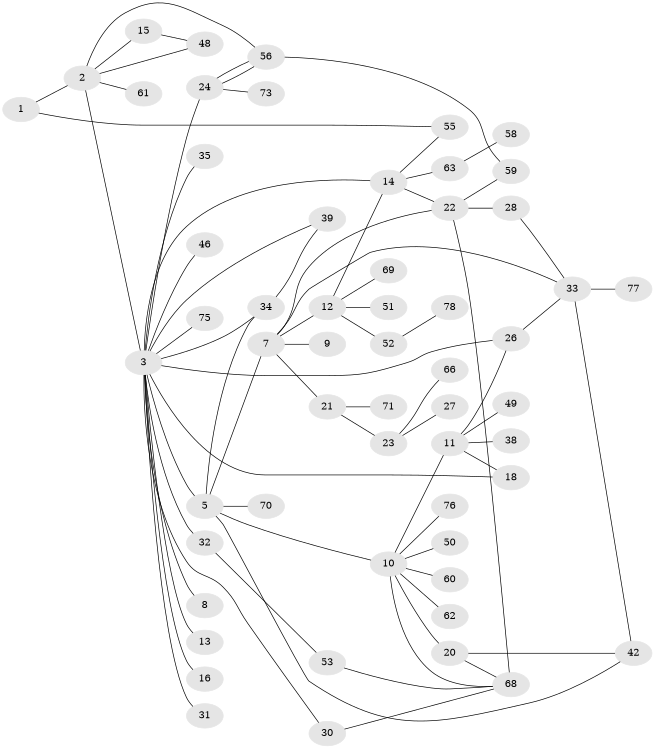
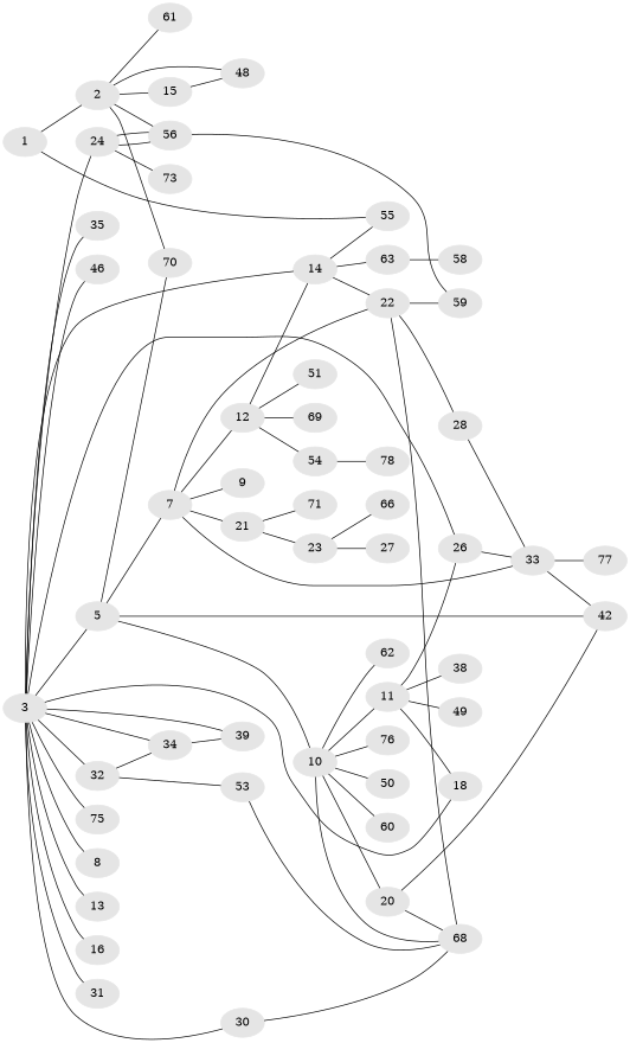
  graph {
    fontname="DejaVu Serif"
    rankdir=LR
    node [color=gray90 fontname="DejaVu Serif" style=filled]
    edge [fontname="DejaVu Serif"]
    1 [super="+6"]
    2 [super="+4"]
    55 [super="+64"]
    3 [super="+25"]
    15
    48
    56
    61
    5 [super="+72"]
    8
    13 [super="+45"]
    14 [super="+41"]
    16
    18
    24 [super="+44"]
    26
    30
    31
    32 [super="+36"]
    34 [super="+43"]
    35
    39
    46
    75
    59
    7 [super="+37"]
    10 [super="+40"]
    42
    70
    22 [super="+67"]
    63
    73
    33 [super="+74"]
    68 [super="+79"]
    53
    9
    12 [super="+47"]
    21 [super="+65"]
    11 [super="+19"]
    20
    50
    60
    62
    76
    51
-   52 [super="+57"]
+   52 [super="+57" label=54]
    69
    23 [super="+54"]
    71
    28
    77
    38
    49
    78
    58
    27
    66
    1 -- 2
    1 -- 55
-   2 -- 3
+   2 -- 70
    2 -- 15
    2 -- 48
    2 -- 56
    2 -- 61
    3 -- 5
    3 -- 8
    3 -- 13
    3 -- 14 [weight=2]
    3 -- 16
    3 -- 18
    3 -- 24
    3 -- 26
    3 -- 30
    3 -- 31
    3 -- 32
    3 -- 34
    3 -- 35
    3 -- 39
    3 -- 46
    3 -- 75
    15 -- 48
    56 -- 59
    5 -- 7
    5 -- 10
    5 -- 42
    5 -- 70
    14 -- 55
    14 -- 22
    14 -- 63
    24 -- 56
    24 -- 56
    24 -- 73
    26 -- 33
    30 -- 68
-   5 -- 34
+   32 -- 34
    32 -- 53
    34 -- 39
    7 -- 22
    7 -- 33
    7 -- 9
    7 -- 12
    7 -- 21
    10 -- 68
    10 -- 11
    10 -- 20
    10 -- 50
    10 -- 60
    10 -- 62
    10 -- 76
    22 -- 59
    22 -- 68
    22 -- 28
    63 -- 58
    33 -- 42
    33 -- 77
    53 -- 68
    12 -- 14
    12 -- 51
    12 -- 52
    12 -- 69
    21 -- 23
    21 -- 71
    11 -- 18
    11 -- 26
    11 -- 38
    11 -- 49
    20 -- 42
    20 -- 68
    52 -- 78
    23 -- 27
    23 -- 66
    28 -- 33
  }
